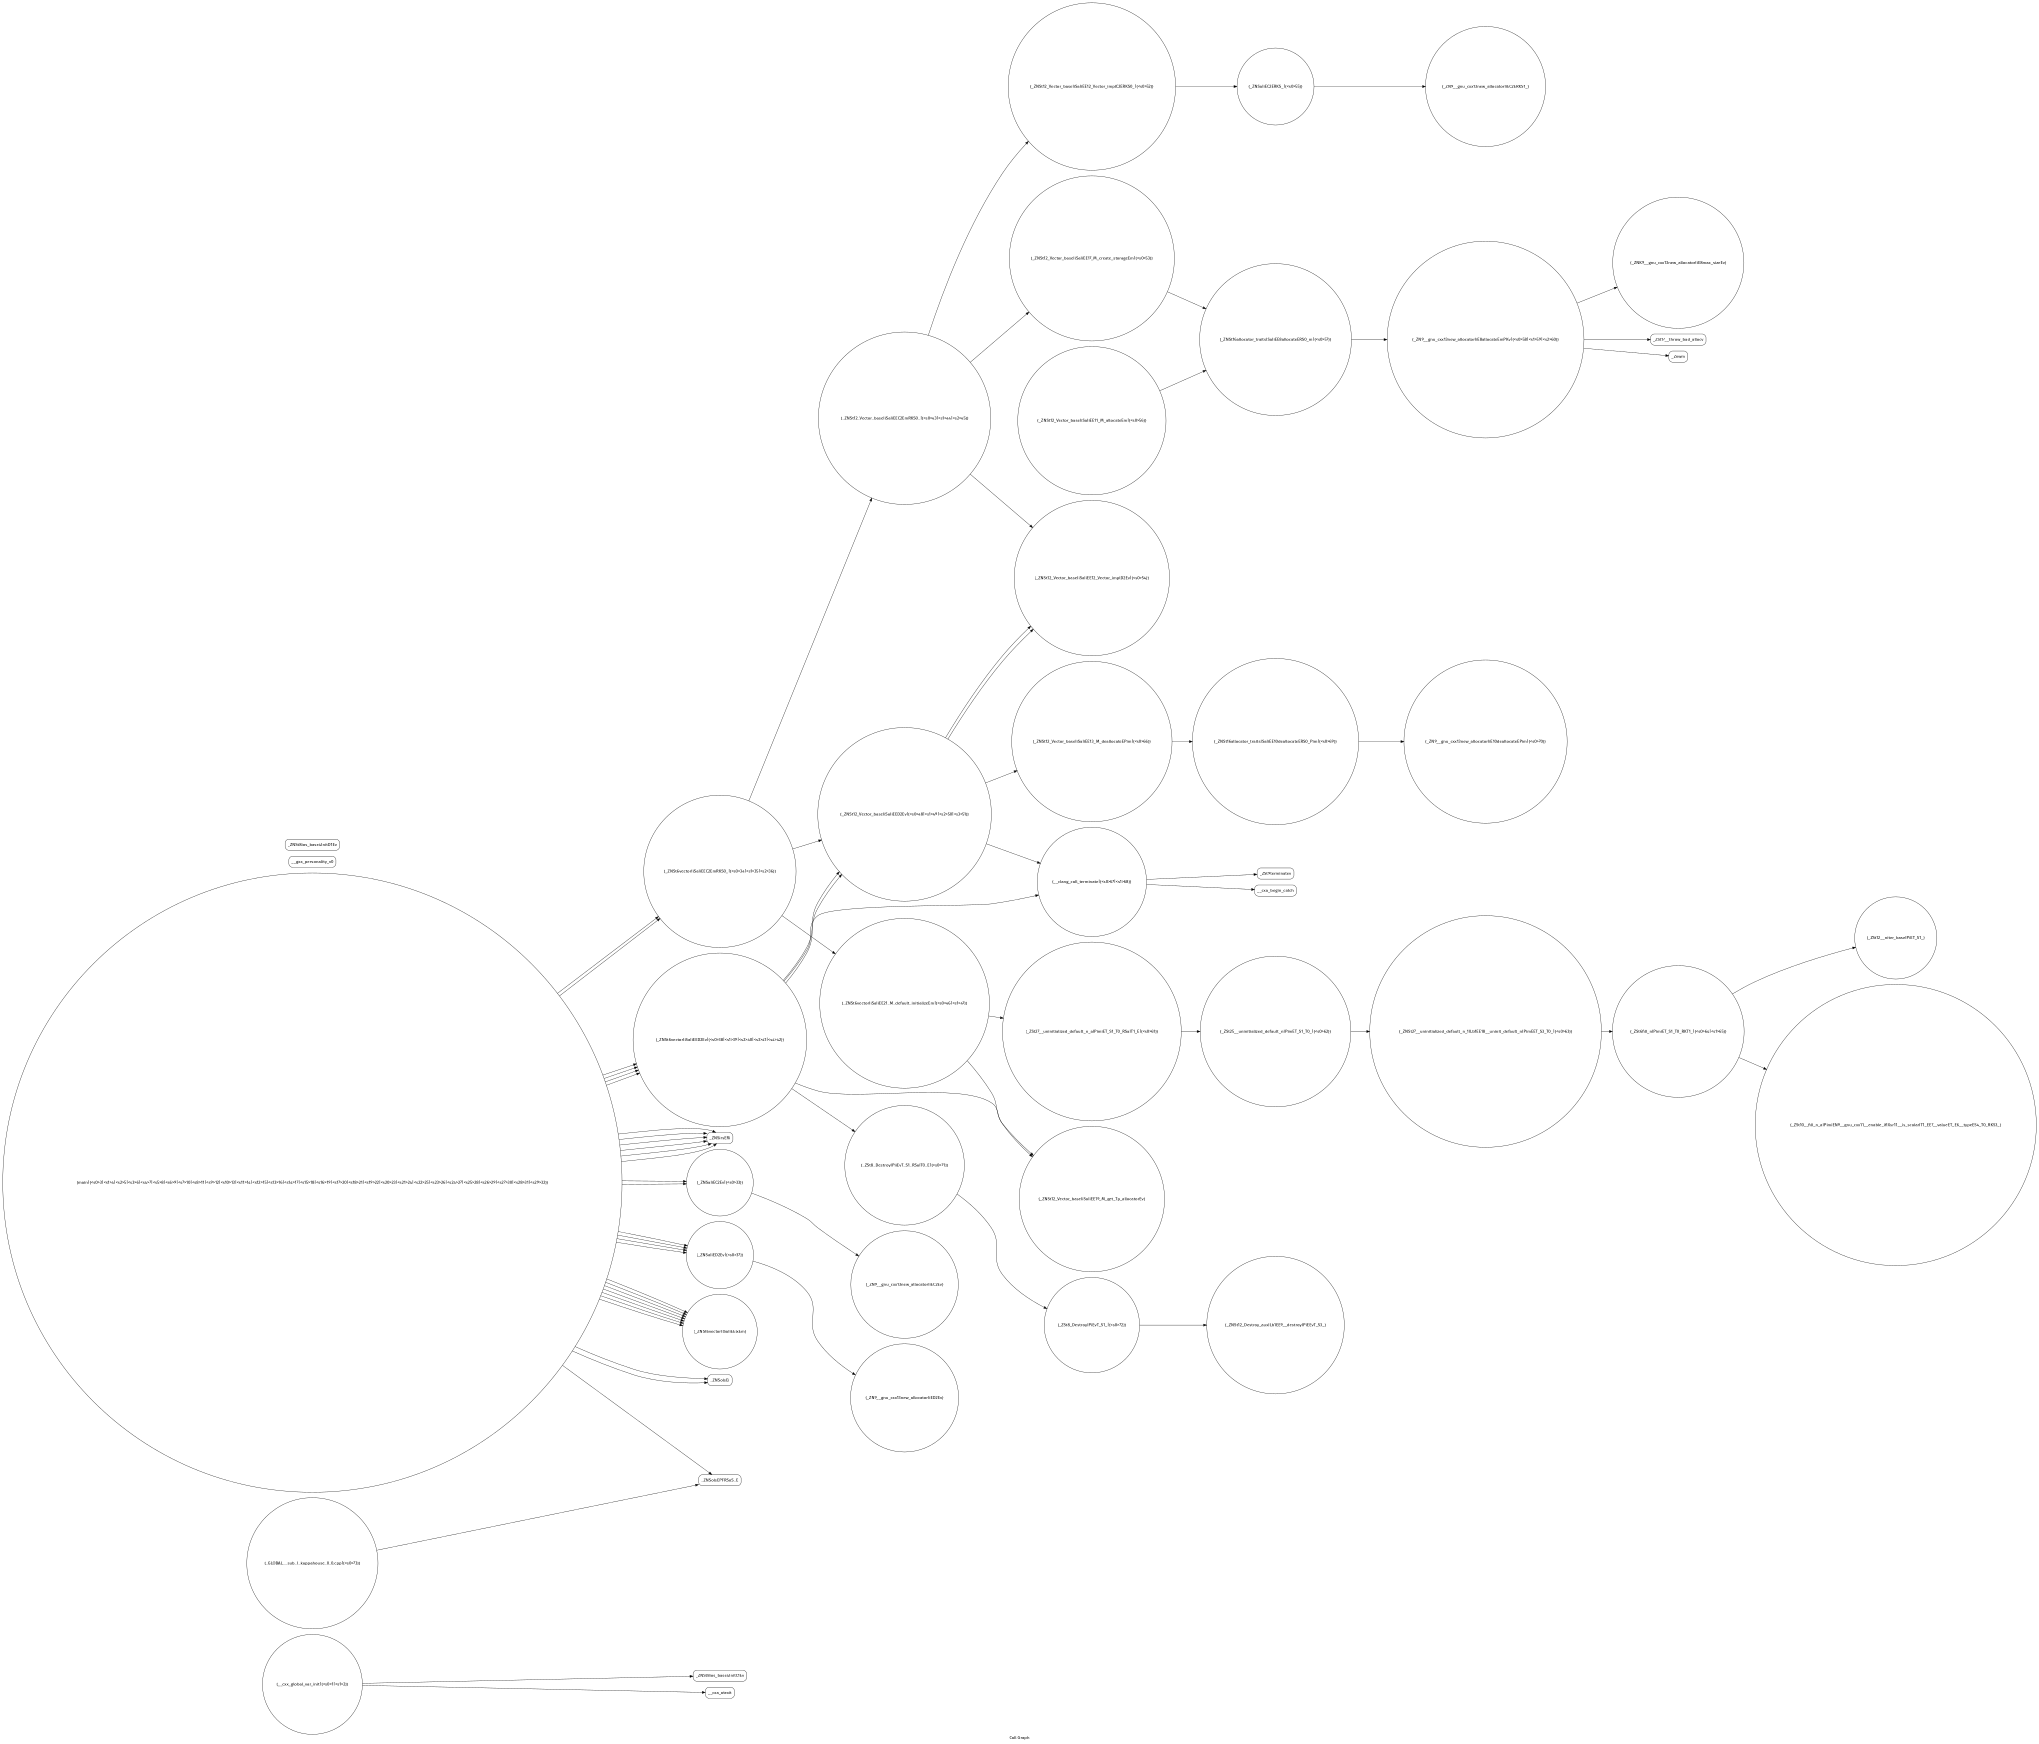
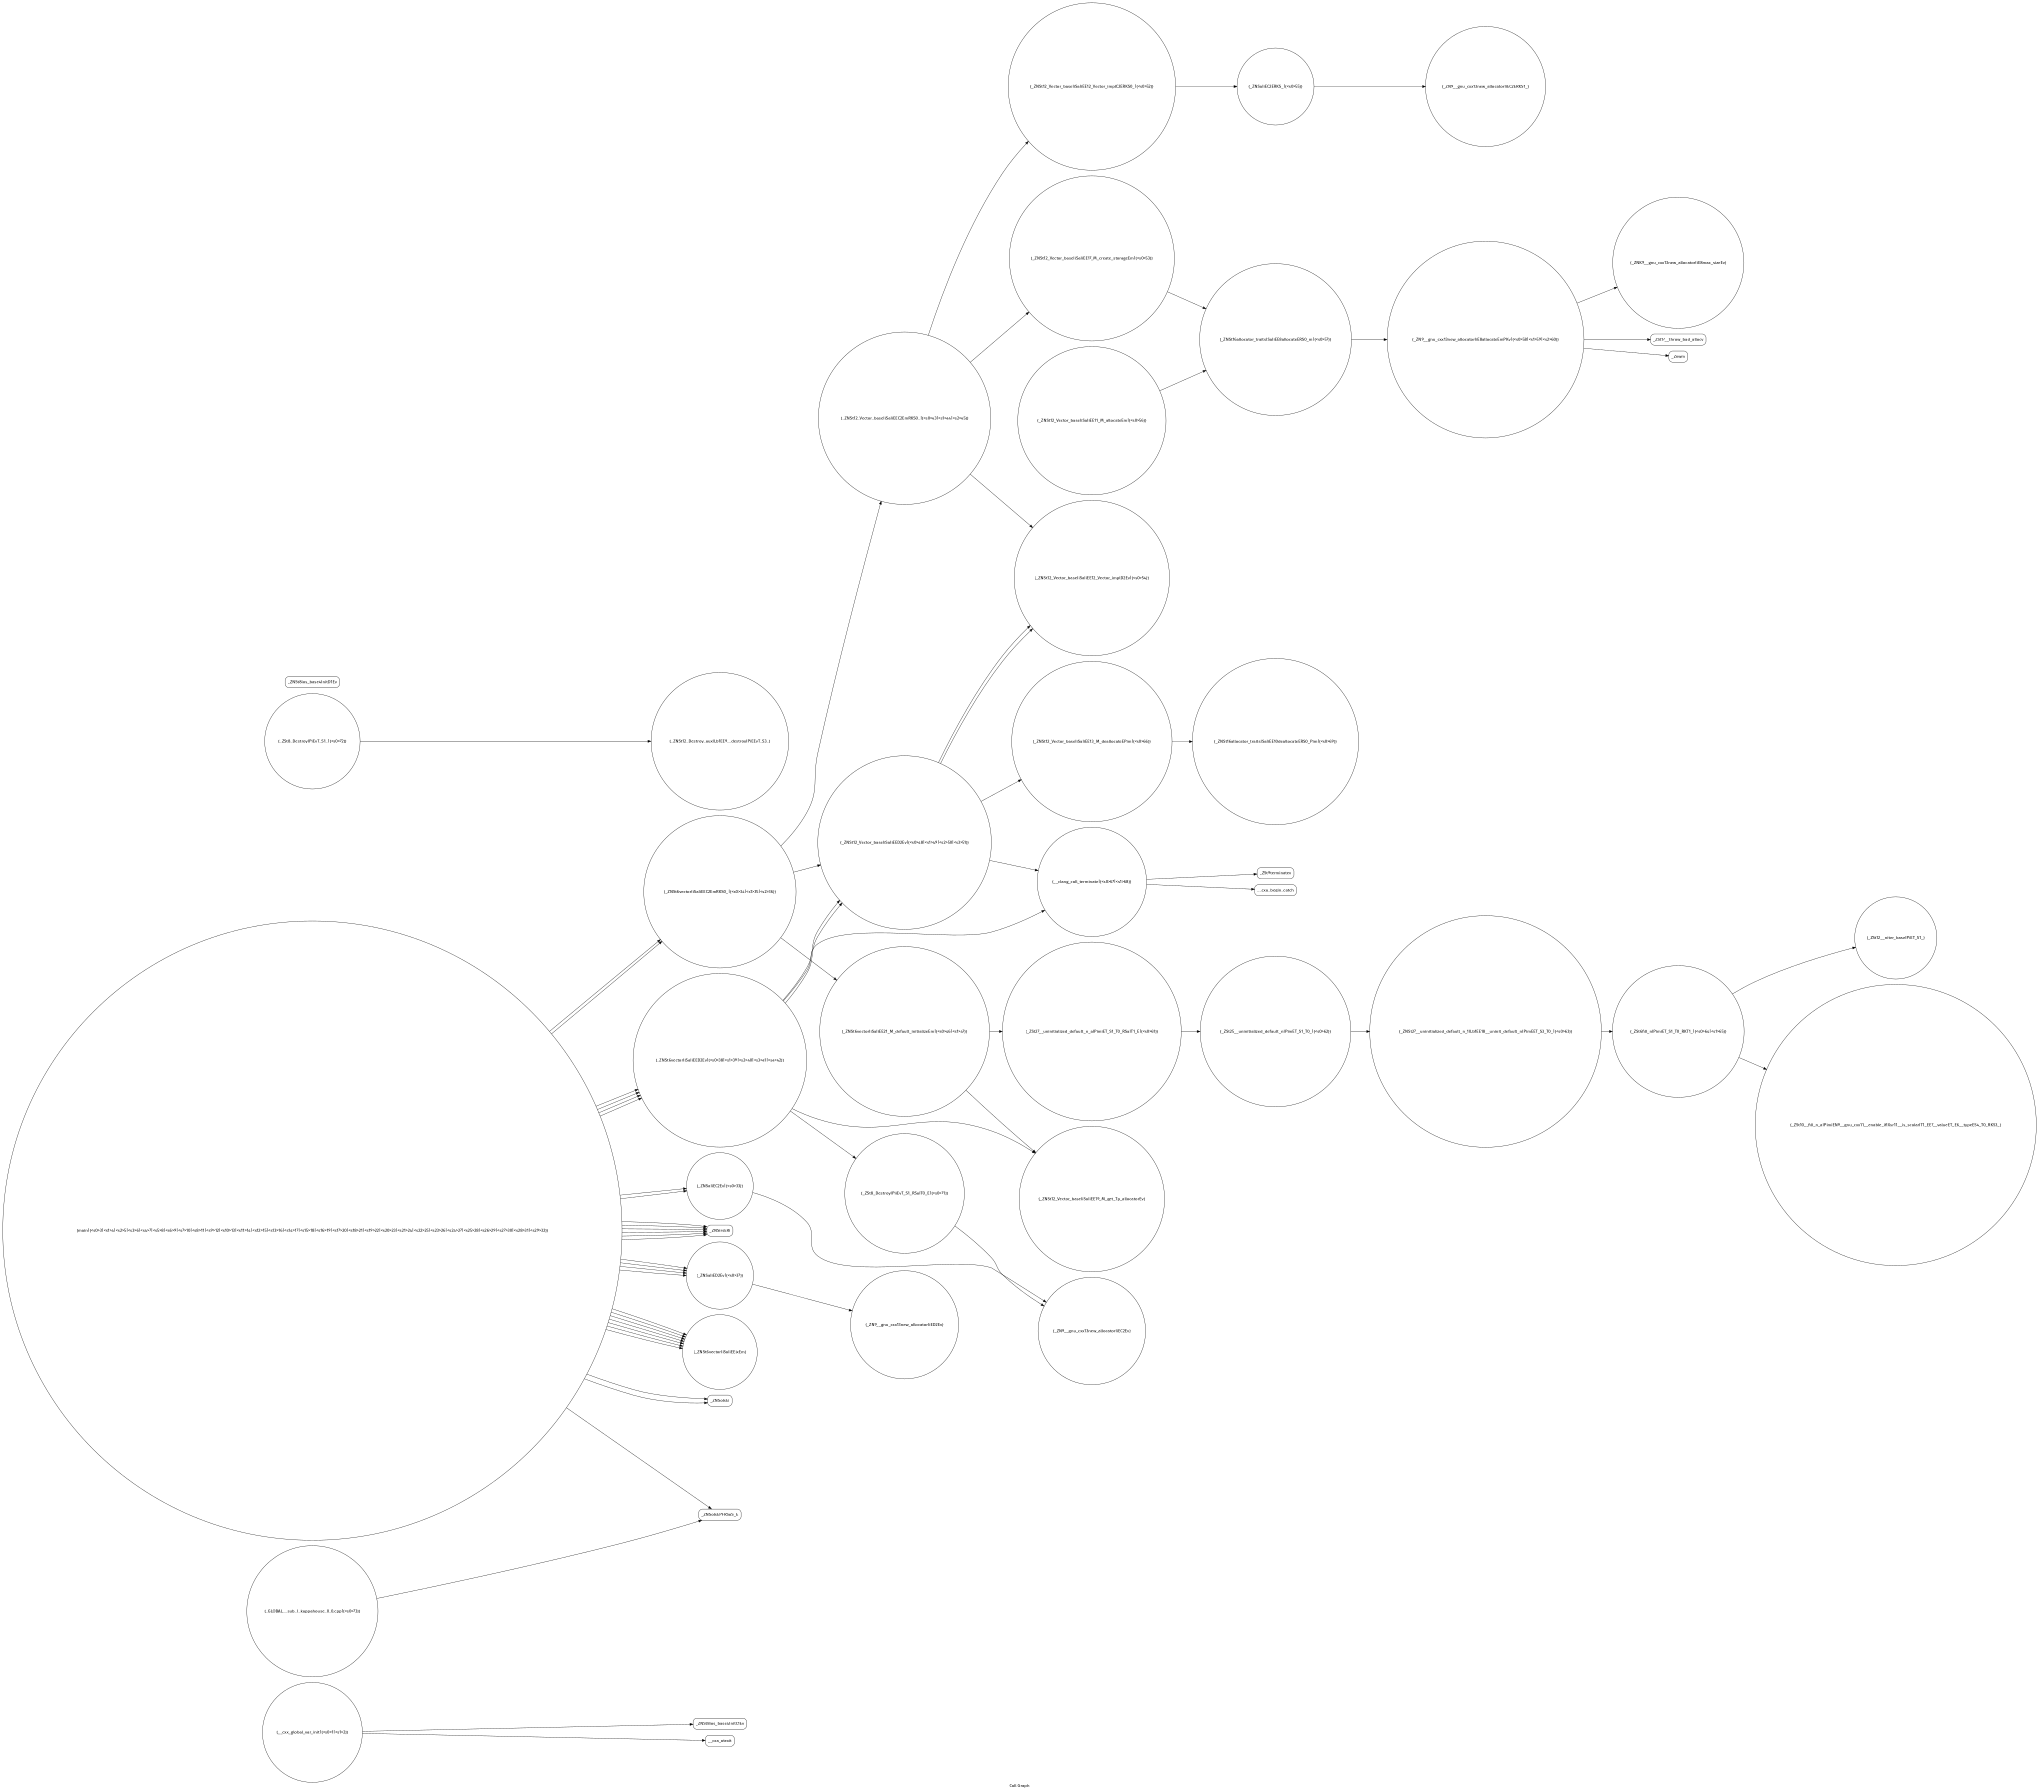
  digraph {
    fontname="Fira Sans"
    label="Call Graph"
    rankdir=LR
    node [fontname="Fira Sans" shape=circle]
    edge [color=black fontname="Fira Sans" tailport=s0]
    n1 [label="{__cxx_global_var_init|{<s0>1|<s1>2}}"]
    n2 [label="{_ZNSt8ios_base4InitC1Ev}" shape=Mrecord]
    n3 [label="{__cxa_atexit}" shape=Mrecord]
    n4 [label="{_ZNSt6vectorIiSaIiEEC2EmRKS0_|{<s0>34|<s1>35|<s2>36}}"]
    n5 [label="{_ZNSt12_Vector_baseIiSaIiEEC2EmRKS0_|{<s0>43|<s1>44|<s2>45}}"]
    n6 [label="{_ZNSt6vectorIiSaIiEE21_M_default_initializeEm|{<s0>46|<s1>47}}"]
    n7 [label="{_ZNSt12_Vector_baseIiSaIiEED2Ev|{<s0>48|<s1>49|<s2>50|<s3>51}}"]
    n8 [label="{_ZNSt12_Vector_baseIiSaIiEE12_Vector_implC2ERKS0_|{<s0>52}}"]
    n9 [label="{_ZNSt12_Vector_baseIiSaIiEE17_M_create_storageEm|{<s0>53}}"]
    n10 [label="{_ZNSt12_Vector_baseIiSaIiEE12_Vector_implD2Ev|{<s0>54}}"]
    n11 [label="{_ZSt27__uninitialized_default_n_aIPimiET_S1_T0_RSaIT1_E|{<s0>61}}"]
    n12 [label="{_ZNSt12_Vector_baseIiSaIiEE19_M_get_Tp_allocatorEv}"]
    n13 [label="{_ZNSt12_Vector_baseIiSaIiEE13_M_deallocateEPim|{<s0>66}}"]
    n14 [label="{__clang_call_terminate|{<s0>67|<s1>68}}"]
    n15 [label="{_ZNSaIiEC2ERKS_|{<s0>55}}"]
    n16 [label="{_ZNSt16allocator_traitsISaIiEE8allocateERS0_m|{<s0>57}}"]
    n17 [label="{_ZSt25__uninitialized_default_nIPimET_S1_T0_|{<s0>62}}"]
    n18 [label="{_ZNSt16allocator_traitsISaIiEE10deallocateERS0_Pim|{<s0>69}}"]
    n19 [label="{_ZSt9terminatev}" shape=Mrecord]
    n20 [label="{__cxa_begin_catch}" shape=Mrecord]
    n21 [label="{_ZN9__gnu_cxx13new_allocatorIiEC2ERKS1_}"]
    n22 [label="{_ZN9__gnu_cxx13new_allocatorIiE8allocateEmPKv|{<s0>58|<s1>59|<s2>60}}"]
    n23 [label="{_ZNK9__gnu_cxx13new_allocatorIiE8max_sizeEv}"]
    n24 [label="{_ZSt17__throw_bad_allocv}" shape=Mrecord]
    n25 [label="{_Znwm}" shape=Mrecord]
    n26 [label="{_ZNSt27__uninitialized_default_n_1ILb1EE18__uninit_default_nIPimEET_S3_T0_|{<s0>63}}"]
    n27 [label="{_ZSt6fill_nIPimiET_S1_T0_RKT1_|{<s0>64|<s1>65}}"]
    n28 [label="{_ZSt12__niter_baseIPiET_S1_}"]
    n29 [label="{_ZSt10__fill_n_aIPimiEN9__gnu_cxx11__enable_ifIXsr11__is_scalarIT1_EE7__valueET_E6__typeES4_T0_RKS3_}"]
    n30 [label="{main|{<s0>3|<s1>4|<s2>5|<s3>6|<s4>7|<s5>8|<s6>9|<s7>10|<s8>11|<s9>12|<s10>13|<s11>14|<s12>15|<s13>16|<s14>17|<s15>18|<s16>19|<s17>20|<s18>21|<s19>22|<s20>23|<s21>24|<s22>25|<s23>26|<s24>27|<s25>28|<s26>29|<s27>30|<s28>31|<s29>32}}"]
    n31 [label="{_ZNSirsERi}" shape=Mrecord]
    n32 [label="{_ZNSaIiEC2Ev|{<s0>33}}"]
    n33 [label="{_ZNSaIiED2Ev|{<s0>37}}"]
    n34 [label="{_ZNSt6vectorIiSaIiEEixEm}"]
    n35 [label="{_ZNSt6vectorIiSaIiEED2Ev|{<s0>38|<s1>39|<s2>40|<s3>41|<s4>42}}"]
    n36 [label="{_ZNSolsEi}" shape=Mrecord]
    n37 [label="{_ZNSolsEPFRSoS_E}" shape=Mrecord]
    n38 [label="{_ZN9__gnu_cxx13new_allocatorIiEC2Ev}"]
    n39 [label="{_ZN9__gnu_cxx13new_allocatorIiED2Ev}"]
    n40 [label="{_ZSt8_DestroyIPiiEvT_S1_RSaIT0_E|{<s0>71}}"]
    n41 [label="{_ZSt8_DestroyIPiEvT_S1_|{<s0>72}}"]
    n42 [label="{_GLOBAL__sub_I_kappahouse_0_0.cpp|{<s0>73}}"]
    n43 [label="{_ZNSt12_Vector_baseIiSaIiEE11_M_allocateEm|{<s0>56}}"]
-   n44 [label="{_ZN9__gnu_cxx13new_allocatorIiE10deallocateEPim|{<s0>70}}"]
    n45 [label="{_ZNSt12_Destroy_auxILb1EE9__destroyIPiEEvT_S3_}"]
-   n46 [label="{__gxx_personality_v0}" shape=Mrecord]
    n47 [label="{_ZNSt8ios_base4InitD1Ev}" shape=Mrecord]
    n1 -> n2
    n1 -> n3 [tailport=s1]
    n4 -> n5
    n4 -> n6 [tailport=s1]
    n4 -> n7 [tailport=s2]
    n5 -> n8
    n5 -> n9 [tailport=s1]
    n5 -> n10 [tailport=s2]
    n6 -> n11 [tailport=s1]
    n6 -> n12
    n7 -> n10 [tailport=s1]
    n7 -> n10 [tailport=s2]
    n7 -> n13
    n7 -> n14 [tailport=s3]
    n8 -> n15
    n9 -> n16
    n11 -> n17
    n13 -> n18
    n14 -> n19 [tailport=s1]
    n14 -> n20
    n15 -> n21
    n16 -> n22
    n17 -> n26
-   n18 -> n44
    n22 -> n23
    n22 -> n24 [tailport=s1]
    n22 -> n25 [tailport=s2]
    n26 -> n27
    n27 -> n28
    n27 -> n29 [tailport=s1]
    n30 -> n4 [tailport=s5]
    n30 -> n4 [tailport=s8]
    n30 -> n31
    n30 -> n31 [tailport=s1]
    n30 -> n31 [tailport=s2]
    n30 -> n31 [tailport=s3]
    n30 -> n31 [tailport=s11]
    n30 -> n31 [tailport=s13]
    n30 -> n32 [tailport=s4]
    n30 -> n32 [tailport=s7]
    n30 -> n33 [tailport=s6]
    n30 -> n33 [tailport=s9]
    n30 -> n33 [tailport=s14]
    n30 -> n33 [tailport=s15]
    n30 -> n34 [tailport=s10]
    n30 -> n34 [tailport=s12]
    n30 -> n34 [tailport=s17]
    n30 -> n34 [tailport=s18]
    n30 -> n34 [tailport=s19]
    n30 -> n34 [tailport=s20]
    n30 -> n34 [tailport=s21]
    n30 -> n35 [tailport=s16]
    n30 -> n35 [tailport=s27]
    n30 -> n35 [tailport=s28]
    n30 -> n35 [tailport=s29]
    n30 -> n36 [tailport=s23]
    n30 -> n36 [tailport=s25]
    n30 -> n37 [tailport=s26]
    n32 -> n38
    n33 -> n39
    n35 -> n7 [tailport=s2]
    n35 -> n7 [tailport=s3]
    n35 -> n12
    n35 -> n14 [tailport=s4]
    n35 -> n40 [tailport=s1]
-   n40 -> n41
+   n40 -> n38
    n41 -> n45
    n42 -> n37
    n43 -> n16
  }
